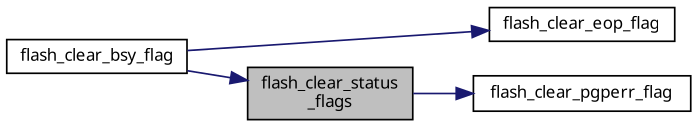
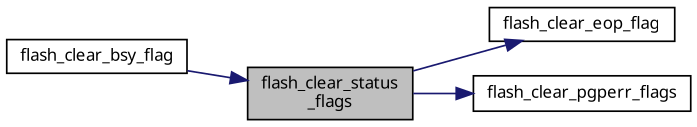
  digraph {
    fontname="Noto Sans"
    rankdir=LR
    node [color=black fillcolor=white fontname="Noto Sans" fontsize=10 shape=record style=filled]
    edge [color=midnightblue fontname="Noto Sans" fontsize=10 labelfontname=Helvetica labelfontsize=10 style=solid]
    n1 [fillcolor=grey75 fontcolor=black height=0.2 label="flash_clear_status\l_flags" width=0.4]
    n2 [height=0.2 label=flash_clear_eop_flag width=0.4]
-   n3 [height=0.2 label=flash_clear_pgperr_flag width=0.4]
+   n3 [height=0.2 label=flash_clear_pgperr_flags width=0.4]
    n4 [height=0.2 label=flash_clear_bsy_flag width=0.4]
-   n4 -> n2
+   n1 -> n2
    n1 -> n3
    n4 -> n1
  }
